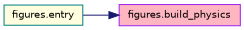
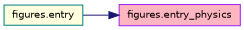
  digraph {
    rankdir=RL
    node [fontname=Helvetica fontsize=10 shape=record style=filled]
-   n1 [color=purple fillcolor=lightpink fontcolor=black height=0.2 label="figures.build_physics" width=0.4]
+   n1 [color=purple fillcolor=lightpink fontcolor=black height=0.2 label="figures.entry_physics" width=0.4]
    n2 [color=teal fillcolor=lightyellow height=0.2 label="figures.entry" width=0.4]
    n1 -> n2 [color=midnightblue dir=back fontname=Helvetica fontsize=10 labelfontname=Helvetica labelfontsize=10 style=solid]
  }
